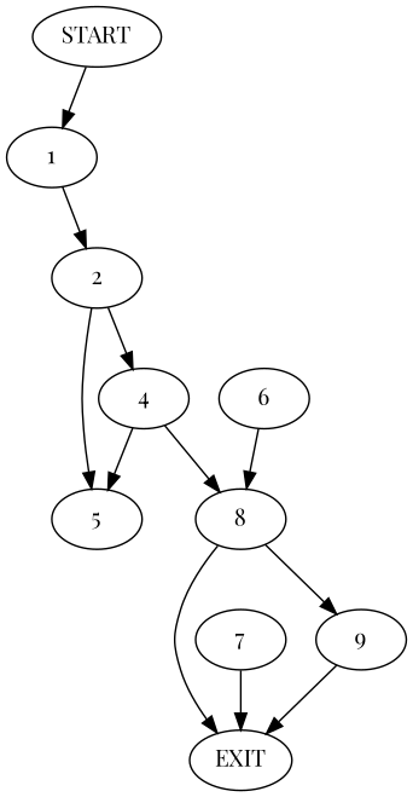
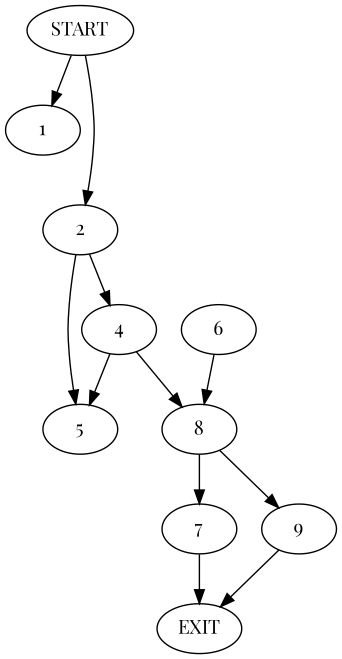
  digraph {
    fontname="Playfair Display"
    node [fontname="Playfair Display"]
    edge [fontname="Playfair Display"]
    n1 [label=START]
    1
    2
    n4 [label=EXIT]
    4
    5
    8
    6
    7
    9
    n1 -> 1
-   1 -> 2
+   n1 -> 2
    2 -> 4
    2 -> 5
    4 -> 5
    4 -> 8
-   8 -> n4
+   8 -> 7
    8 -> 9
    6 -> 8
    7 -> n4
    9 -> n4
  }
